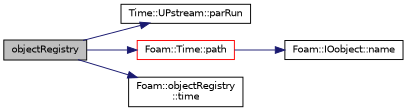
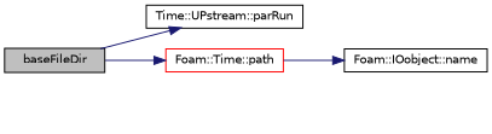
  digraph {
    rankdir=LR
    node [color=black fontname=Helvetica fontsize=10 shape=record]
    edge [color=midnightblue fontname=Helvetica fontsize=10 labelfontname=Helvetica labelfontsize=10 style=solid]
-   n1 [fillcolor=grey75 fontcolor=black height=0.2 label=objectRegistry style=filled width=0.4]
+   n1 [fillcolor=grey75 fontcolor=black height=0.2 label=baseFileDir style=filled width=0.4]
    n2 [height=0.2 label="Time::UPstream::parRun" width=0.4]
    n3 [color=red height=0.2 label="Foam::Time::path" width=0.4]
-   n4 [height=0.2 label="Foam::objectRegistry\l::time" width=0.4]
    n5 [height=0.2 label="Foam::IOobject::name" width=0.4]
    n1 -> n2
    n1 -> n3
-   n1 -> n4
    n3 -> n5
  }
